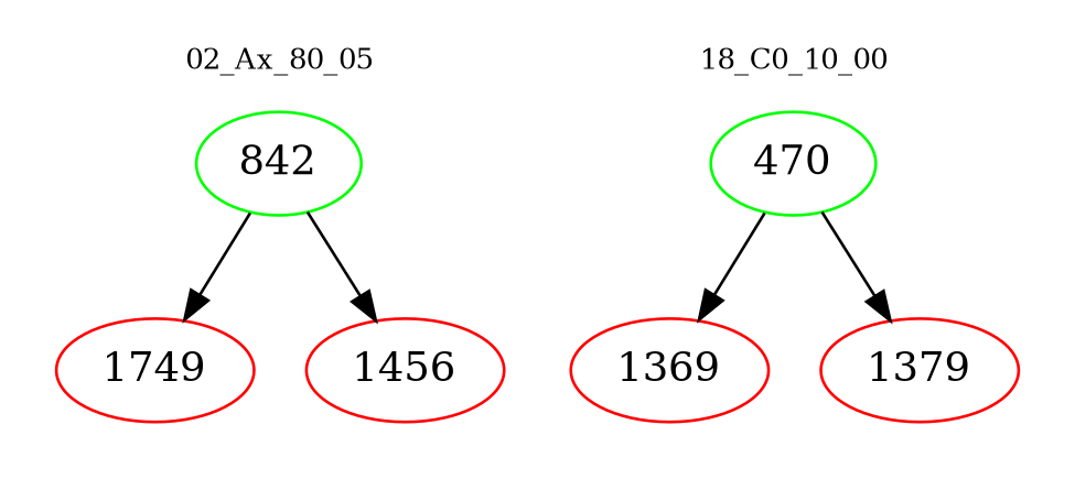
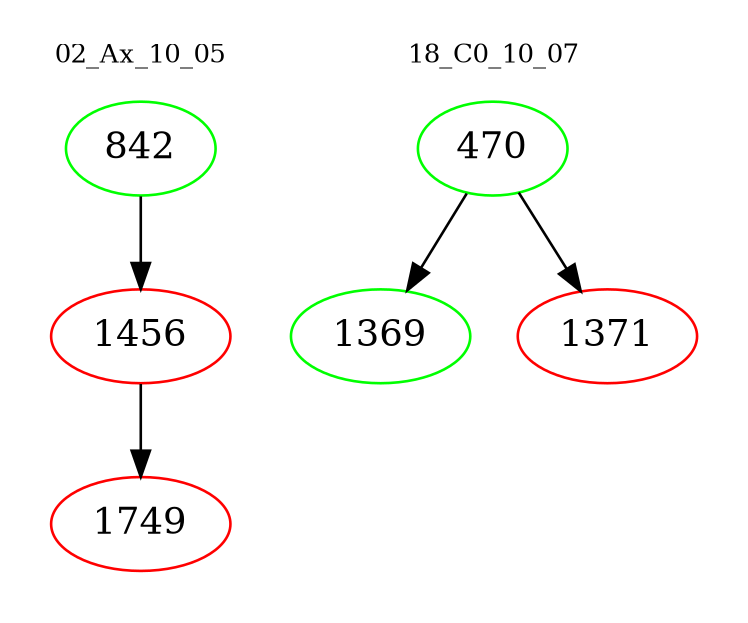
  digraph {
    node [color=red]
    edge [color=black]
    n1 [color=green label=842]
    n2 [label=1749]
    n3 [label=1456]
    n4 [color=green label=470]
-   n5 [label=1369]
-   n6 [label=1379]
+   n5 [color=green label=1369]
+   n6 [label=1371]
    subgraph cluster_1 {
      color=white
      fontsize=10
-     label="02_Ax_80_05"
+     label="02_Ax_10_05"
      n1
      n2
      n3
    }
    subgraph cluster_2 {
      color=white
      fontsize=10
-     label="18_C0_10_00"
+     label="18_C0_10_07"
      n4
      n5
      n6
    }
-   n1 -> n2
+   n3 -> n2
    n1 -> n3
    n4 -> n5
    n4 -> n6
  }
